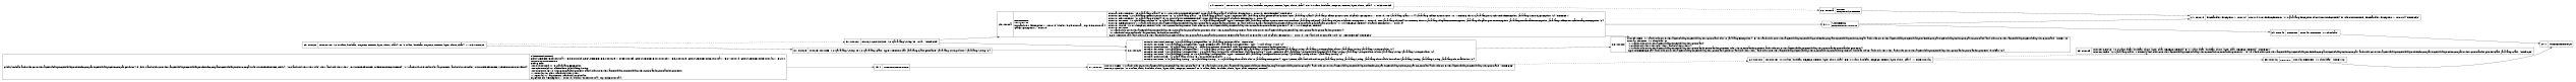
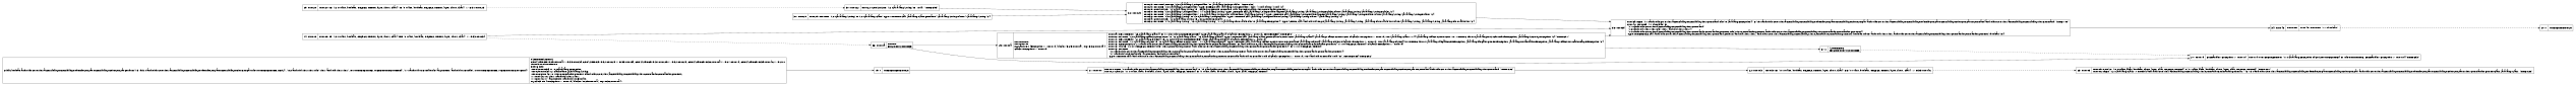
  digraph {
    rankdir=LR
    node [shape=record]
    n1 [label="{19\:\ ?|MTH_ENTER_BLOCK\l}"]
    n2 [label="{21\:\ 0x0000|0x0000: IGET  (r0 I:androidx.core.view.accessibility.AccessibilityViewCommand) = (r5 I:androidx.core.view.accessibility.AccessibilityNodeInfoCompat$AccessibilityActionCompat) androidx.core.view.accessibility.AccessibilityNodeInfoCompat.AccessibilityActionCompat.mCommand androidx.core.view.accessibility.AccessibilityViewCommand  (LINE:686)\l0x0002: CONST  (r1 I:??[int, float, boolean, short, byte, char, OBJECT, ARRAY]) = (0 ??[int, float, boolean, short, byte, char, OBJECT, ARRAY]) \l}"]
    n3 [label="{22\:\ 0x0003|0x0003: IF  (r0 I:??[int, boolean, OBJECT, ARRAY, byte, short, char]) == (0 ??[int, boolean, OBJECT, ARRAY, byte, short, char])  \-\> B:35:0x0046 \l}"]
    n4 [label="{23\:\ 0x0005|0x0005: CONST  (r0 I:??[int, float, boolean, short, byte, char, OBJECT, ARRAY]) = (0 ??[int, float, boolean, short, byte, char, OBJECT, ARRAY])  (LINE:687)\l0x0006: IGET  (r2 I:java.lang.Class\<? extends androidx.core.view.accessibility.AccessibilityViewCommand$CommandArguments\>) = (r5 I:androidx.core.view.accessibility.AccessibilityNodeInfoCompat$AccessibilityActionCompat) androidx.core.view.accessibility.AccessibilityNodeInfoCompat.AccessibilityActionCompat.mViewCommandArgumentClass java.lang.Class  (LINE:688)\l}"]
-   n5 [label="{35\:\ 0x0046|RETURN\l|0x0046: RETURN  (r1 I:boolean)  (LINE:702)\l}"]
    n6 [label="{20\:\ ?|MTH_EXIT_BLOCK\l}"]
    n7 [label="{24\:\ 0x0008|0x0008: IF  (r2 I:??[int, boolean, OBJECT, ARRAY, byte, short, char]) == (0 ??[int, boolean, OBJECT, ARRAY, byte, short, char])  \-\> B:33:0x003f \l}"]
    n8 [label="{33\:\ 0x003f|0x003f: IGET  (r1 I:androidx.core.view.accessibility.AccessibilityViewCommand A[D('e' java.lang.Exception)]) = (r5 I:androidx.core.view.accessibility.AccessibilityNodeInfoCompat$AccessibilityActionCompat) androidx.core.view.accessibility.AccessibilityNodeInfoCompat.AccessibilityActionCompat.mCommand androidx.core.view.accessibility.AccessibilityViewCommand  (LINE:700)\l0x0041: INVOKE  (r1 I:boolean) = \l  (r1 I:androidx.core.view.accessibility.AccessibilityViewCommand)\l  (r6 I:android.view.View A[D('view' android.view.View)])\l  (r0 I:androidx.core.view.accessibility.AccessibilityViewCommand$CommandArguments A[D('viewCommandArgument' androidx.core.view.accessibility.AccessibilityViewCommand$CommandArguments)])\l type: INTERFACE call: androidx.core.view.accessibility.AccessibilityViewCommand.perform(android.view.View, androidx.core.view.accessibility.AccessibilityViewCommand$CommandArguments):boolean A[MD:(android.view.View, androidx.core.view.accessibility.AccessibilityViewCommand$CommandArguments):boolean (m)]\l}"]
    n9 [label="{36\:\ 0x000a|ENTER\lEXC_TOP_SPLITTER\l}"]
    n10 [label="{34\:\ 0x0045|RETURN\l|0x0045: RETURN  (r1 I:boolean) \l}"]
    n11 [label="{25\:\ 0x000a|TRY_ENTER\lTRY_LEAVE\lTryCatch #0 \{Exception \-\> 0x001d, blocks: (B:25:0x000a), top: B:36:0x000a \}\lCatch: Exception \-\> 0x001d\l|0x000a: NEW_ARRAY  (r3 I:java.lang.Class[]) = (r1 I:int A[IMMUTABLE_TYPE]) type: java.lang.Class[] A[Catch: Exception \-\> 0x001d, TRY_ENTER] (LINE:690)\l0x000c: INVOKE  (r2 I:java.lang.reflect.Constructor) = (r2 I:java.lang.Class), (r3 I:java.lang.Class[]) type: VIRTUAL call: java.lang.Class.getDeclaredConstructor(java.lang.Class[]):java.lang.reflect.Constructor A[Catch: Exception \-\> 0x001d, MD:(java.lang.Class\<?\>[]):java.lang.reflect.Constructor\<T\> VARARG throws java.lang.NoSuchMethodException, java.lang.SecurityException (c)] (LINE:691)\l0x0010: NEW_ARRAY  (r1 I:java.lang.Object[]) = (r1 I:int A[IMMUTABLE_TYPE]) type: java.lang.Object[] A[Catch: Exception \-\> 0x001d]\l0x0012: INVOKE  (r1 I:java.lang.Object) = (r2 I:java.lang.reflect.Constructor), (r1 I:java.lang.Object[]) type: VIRTUAL call: java.lang.reflect.Constructor.newInstance(java.lang.Object[]):java.lang.Object A[Catch: Exception \-\> 0x001d, MD:(java.lang.Object[]):T VARARG throws java.lang.IllegalAccessException, java.lang.IllegalArgumentException, java.lang.InstantiationException, java.lang.reflect.InvocationTargetException (c)]\l0x0016: CHECK_CAST (r1 I:androidx.core.view.accessibility.AccessibilityViewCommand$CommandArguments) = (androidx.core.view.accessibility.AccessibilityViewCommand$CommandArguments) (r1 I:??[OBJECT, ARRAY]) A[Catch: Exception \-\> 0x001d]\l0x0018: MOVE  (r0 I:??[OBJECT, ARRAY] A[D('viewCommandArgument' androidx.core.view.accessibility.AccessibilityViewCommand$CommandArguments)]) = (r1 I:??[OBJECT, ARRAY]) \l0x0019: INVOKE  \l  (r0 I:androidx.core.view.accessibility.AccessibilityViewCommand$CommandArguments A[D('viewCommandArgument' androidx.core.view.accessibility.AccessibilityViewCommand$CommandArguments)])\l  (r7 I:android.os.Bundle A[D('arguments' android.os.Bundle)])\l type: VIRTUAL call: androidx.core.view.accessibility.AccessibilityViewCommand.CommandArguments.setBundle(android.os.Bundle):void A[Catch: Exception \-\> 0x001d, MD:(android.os.Bundle):void (m), TRY_LEAVE] (LINE:692)\l}"]
    n12 [label="{27\:\ 0x001d|ExcHandler: Exception \-\> 0x001d\l|0x001d: MOVE_EXCEPTION  (r1 I:java.lang.Exception A[CUSTOM_DECLARE]) =  A[DONT_INLINE, ExcHandler: Exception \-\> 0x001d] (LINE:693)\l}"]
-   n13 [label="{37\:\ ?|SYNTHETIC\lEXC_BOTTOM_MOVE\l}"]
+   n13 [label="{37\:\ ?|SYNTHETIC\lEXC_BOTTOM_SPLITTER\l}"]
    n14 [label="{29\:\ 0x0020|0x0020: IF  (r2 I:??[int, boolean, OBJECT, ARRAY, byte, short, char]) != (0 ??[int, boolean, OBJECT, ARRAY, byte, short, char])  \-\> B:31:0x0025 \l}"]
    n15 [label="{30\:\ 0x0022|0x0022: CONST_STR  (r2 I:java.lang.String) =  \"null\"  (LINE:695)\l}"]
    n16 [label="{31\:\ 0x0025|0x0025: INVOKE  (r2 I:java.lang.String) = (r2 I:java.lang.Class) type: VIRTUAL call: java.lang.Class.getName():java.lang.String A[MD:():java.lang.String (c)]\l}"]
    n17 [label="{32\:\ 0x0029|0x0029: NEW_INSTANCE  (r3 I:java.lang.StringBuilder) =  java.lang.StringBuilder  (LINE:696)\l0x002b: INVOKE  (r3 I:java.lang.StringBuilder) type: DIRECT call: java.lang.StringBuilder.\<init\>():void A[MD:():void (c)]\l0x002e: CONST_STR  (r4 I:java.lang.String) =  \"Failed to execute command with argument class ViewCommandArgument: \" \l0x0030: INVOKE  (r3 I:java.lang.StringBuilder), (r4 I:java.lang.String) type: VIRTUAL call: java.lang.StringBuilder.append(java.lang.String):java.lang.StringBuilder A[MD:(java.lang.String):java.lang.StringBuilder (c)]\l0x0033: INVOKE  (r3 I:java.lang.StringBuilder), (r2 I:java.lang.String A[D('className' java.lang.String)]) type: VIRTUAL call: java.lang.StringBuilder.append(java.lang.String):java.lang.StringBuilder A[MD:(java.lang.String):java.lang.StringBuilder (c)]\l0x0036: INVOKE  (r3 I:java.lang.String) = (r3 I:java.lang.StringBuilder) type: VIRTUAL call: java.lang.StringBuilder.toString():java.lang.String A[MD:():java.lang.String (c)]\l0x003a: CONST_STR  (r4 I:java.lang.String) =  \"A11yActionCompat\" \l0x003c: INVOKE  (r4 I:java.lang.String), (r3 I:java.lang.String), (r1 I:java.lang.Throwable A[D('e' java.lang.Exception)]) type: STATIC call: android.util.Log.e(java.lang.String, java.lang.String, java.lang.Throwable):int A[MD:(java.lang.String, java.lang.String, java.lang.Throwable):int (c)]\l}"]
    n18 [label="{public boolean androidx.core.view.accessibility.AccessibilityNodeInfoCompat.AccessibilityActionCompat.perform((r5 'this' I:androidx.core.view.accessibility.AccessibilityNodeInfoCompat$AccessibilityActionCompat A[IMMUTABLE_TYPE, THIS]), (r6 I:android.view.View A[D('view' android.view.View), IMMUTABLE_TYPE, METHOD_ARGUMENT]), (r7 I:android.os.Bundle A[D('arguments' android.os.Bundle), IMMUTABLE_TYPE, METHOD_ARGUMENT]))  | USE_LINES_HINTS\lCROSS_EDGE: B:25:0x000a \-\> B:33:0x003f, CROSS_EDGE: B:32:0x0029 \-\> B:33:0x003f, CROSS_EDGE: B:31:0x0025 \-\> B:32:0x0029, CROSS_EDGE: B:36:0x000a \-\> B:27:0x001d, CROSS_EDGE: B:35:0x0046 \-\> B:20:?\lINLINE_NOT_NEEDED\lDebug Info:\l  0x001e\-0x003f: r1 'e' Ljava\/lang\/Exception;\l  0x0029\-0x003f: r2 'className' Ljava\/lang\/String;\l  0x0006\-0x0046: r0 'viewCommandArgument' Landroidx\/core\/view\/accessibility\/AccessibilityViewCommand$CommandArguments;\l  \-1 \-0x0046: r6 'view' Landroid\/view\/View;\l  \-1 \-0x0046: r7 'arguments' Landroid\/os\/Bundle;\lTryCatch #0 \{Exception \-\> 0x001d, blocks: (B:25:0x000a), top: B:36:0x000a \}\l}"]
    n1 -> n2
-   n2 -> n3 [style=dashed]
+   n2 -> n3
    n3 -> n4 [style=dashed]
-   n3 -> n5
-   n5 -> n6
+   n7 -> n8
    n7 -> n9 [style=dashed]
-   n13 -> n10
-   n15 -> n11
+   n8 -> n10
+   n9 -> n11
    n9 -> n12
-   n10 -> n6
+   n10 -> n6 [style=dashed]
    n11 -> n8
    n11 -> n13
-   n13 -> n12
+   n13 -> n12 [style=dashed]
    n14 -> n15 [style=dashed]
-   n14 -> n16
    n15 -> n17
    n16 -> n17
    n17 -> n8
    n18 -> n1
  }
